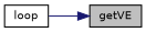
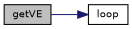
  digraph {
    rankdir=RL
    node [color=black fontname=Helvetica fontsize=10 shape=record style=filled]
    n1 [fillcolor=grey75 fontcolor=black height=0.2 label=getVE width=0.4]
    n2 [fillcolor=white height=0.2 label=loop width=0.4]
-   n1 -> n2 [color=midnightblue dir=back fontname=Helvetica fontsize=10 labelfontname=Helvetica labelfontsize=10 style=solid]
+   n2 -> n1 [color=midnightblue dir=back fontname=Helvetica fontsize=10 labelfontname=Helvetica labelfontsize=10 style=solid]
  }
